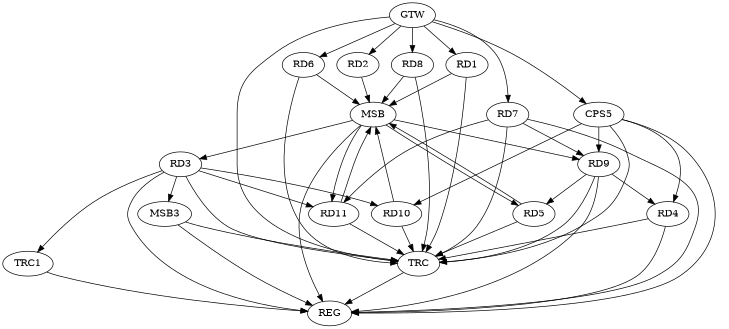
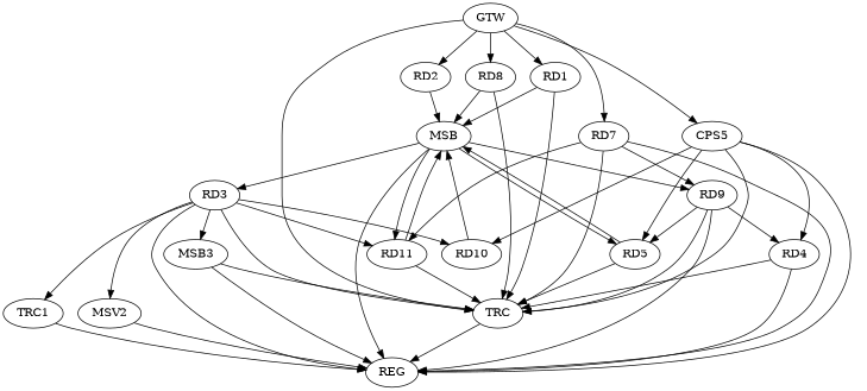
  strict digraph {
    n1 [label=RD1]
    n2 [label=MSB]
    n3 [label=TRC]
    n4 [label=RD3]
    n5 [label=RD11]
    n6 [label=REG]
    n7 [label=RD5]
    n8 [label=RD9]
    n9 [label=RD2]
    n10 [label=RD10]
    n11 [label=TRC1]
+   n12 [label=MSV2]
    n13 [label=MSB3]
    n14 [label=RD4]
-   n15 [label=RD6]
    n16 [label=RD7]
    n17 [label=RD8]
    n18 [label=CPS5]
    n19 [label=GTW]
    n1 -> n2
    n1 -> n3
    n2 -> n4
    n2 -> n5
    n2 -> n6
    n2 -> n7
    n2 -> n8
    n3 -> n6
    n4 -> n3
    n4 -> n5
    n4 -> n6
    n4 -> n10
    n4 -> n11
+   n4 -> n12
    n4 -> n13
    n5 -> n2
    n5 -> n3
    n7 -> n2
    n7 -> n3
    n8 -> n3
    n8 -> n6
    n8 -> n7
    n8 -> n14
    n9 -> n2
    n10 -> n2
-   n10 -> n3
    n11 -> n6
+   n12 -> n6
    n13 -> n3
    n13 -> n6
    n14 -> n3
    n14 -> n6
-   n15 -> n2
-   n15 -> n3
    n16 -> n3
    n16 -> n5
    n16 -> n6
    n16 -> n8
    n17 -> n2
    n17 -> n3
    n18 -> n3
    n18 -> n6
-   n18 -> n8
+   n18 -> n7
    n18 -> n10
    n18 -> n14
    n19 -> n1
    n19 -> n3
    n19 -> n9
-   n19 -> n15
    n19 -> n16
    n19 -> n17
    n19 -> n18
  }
